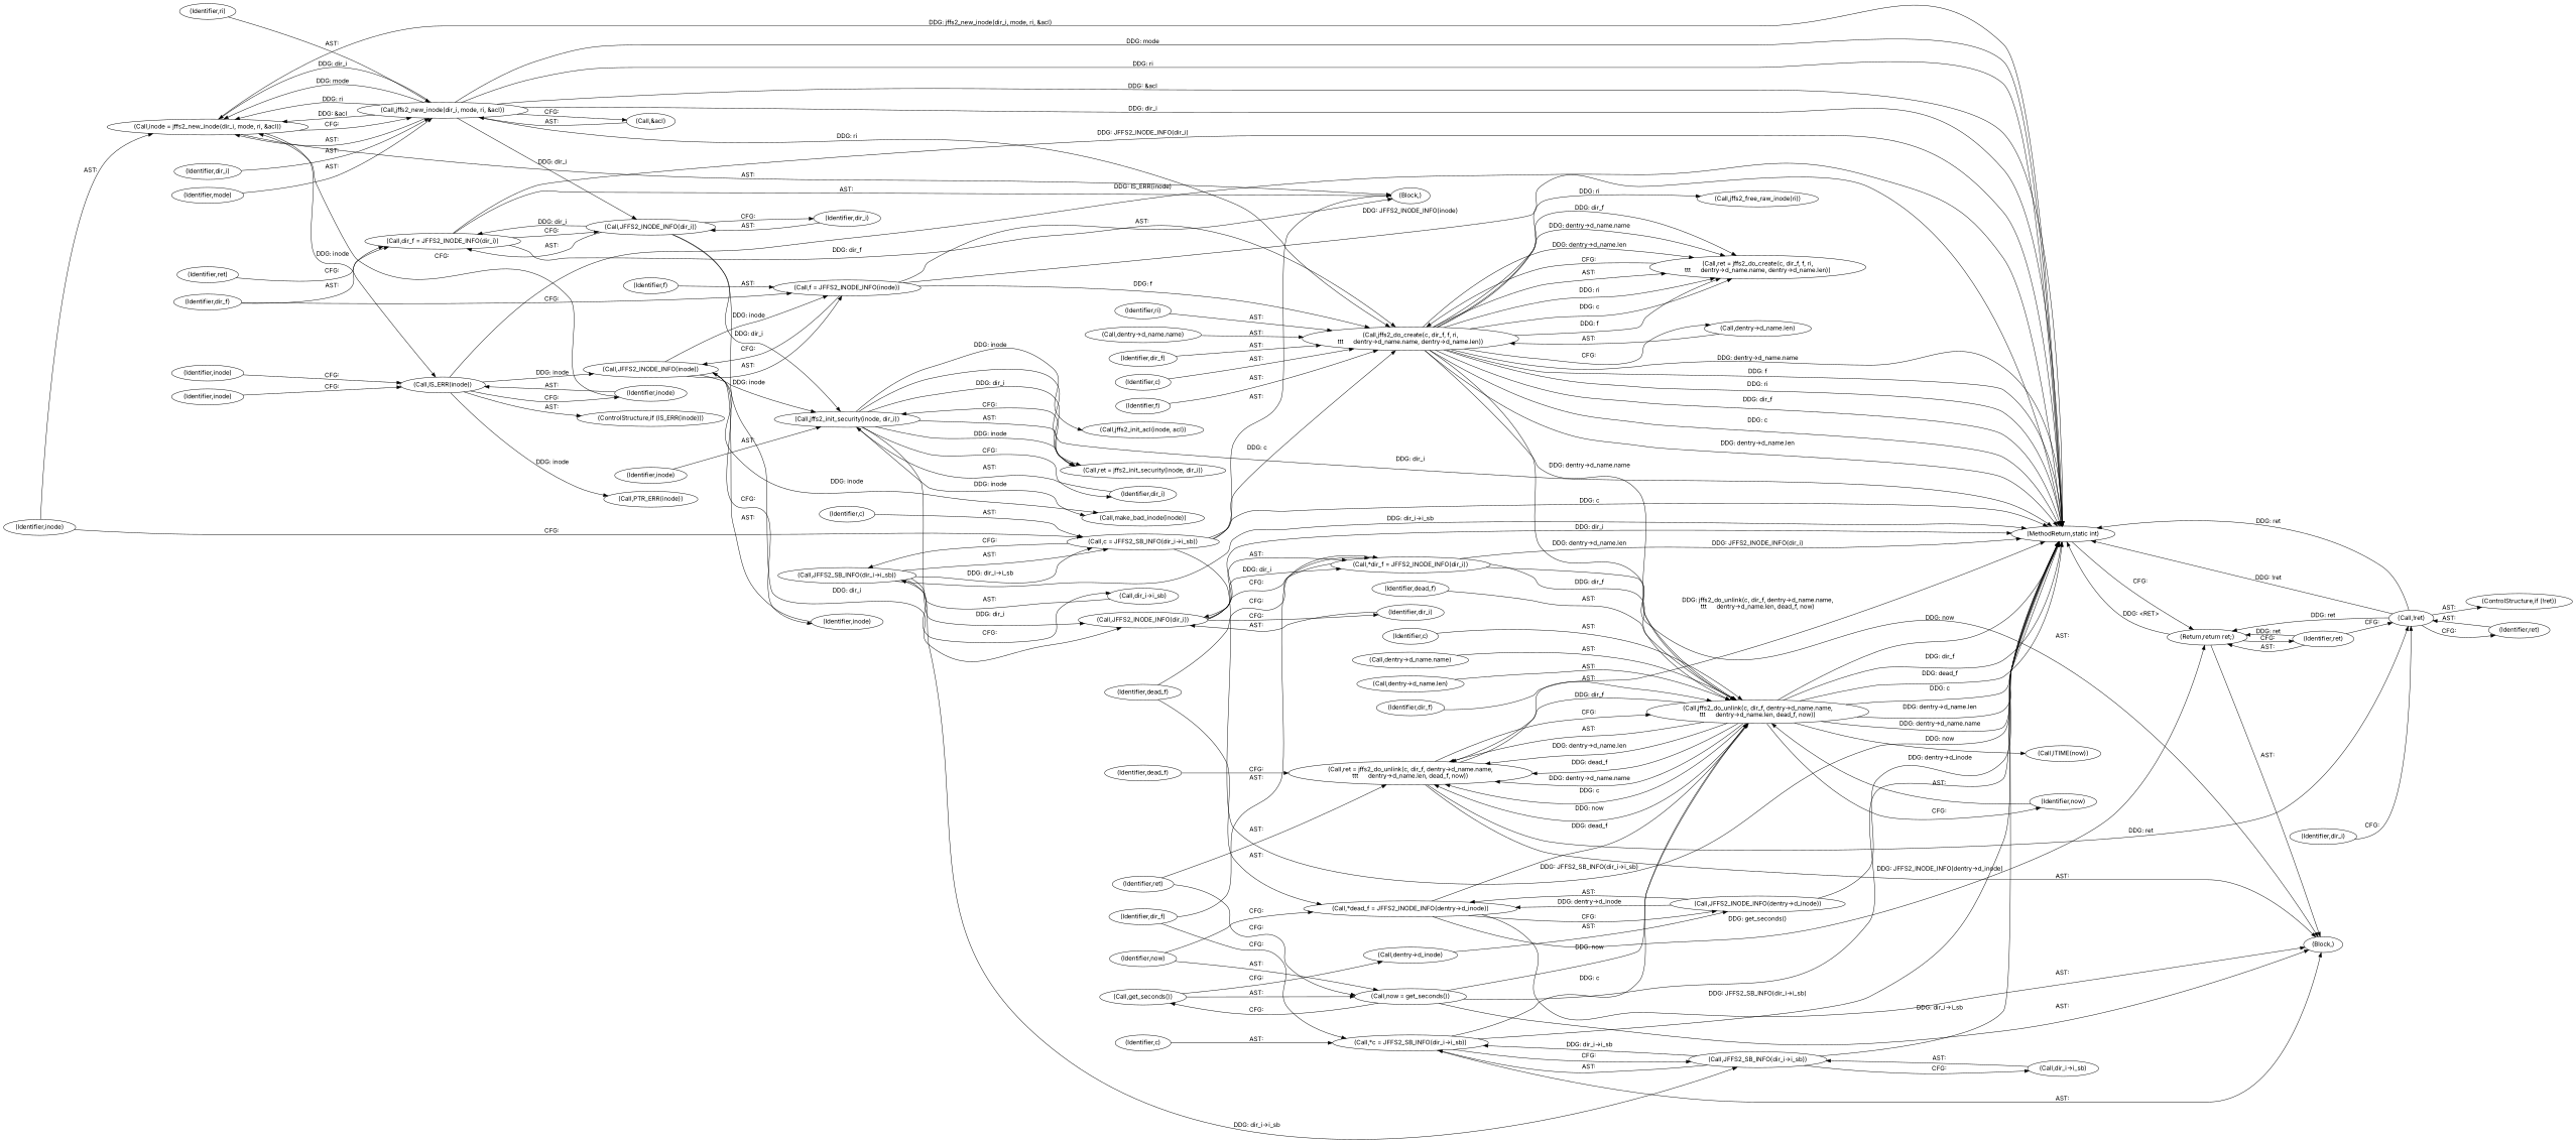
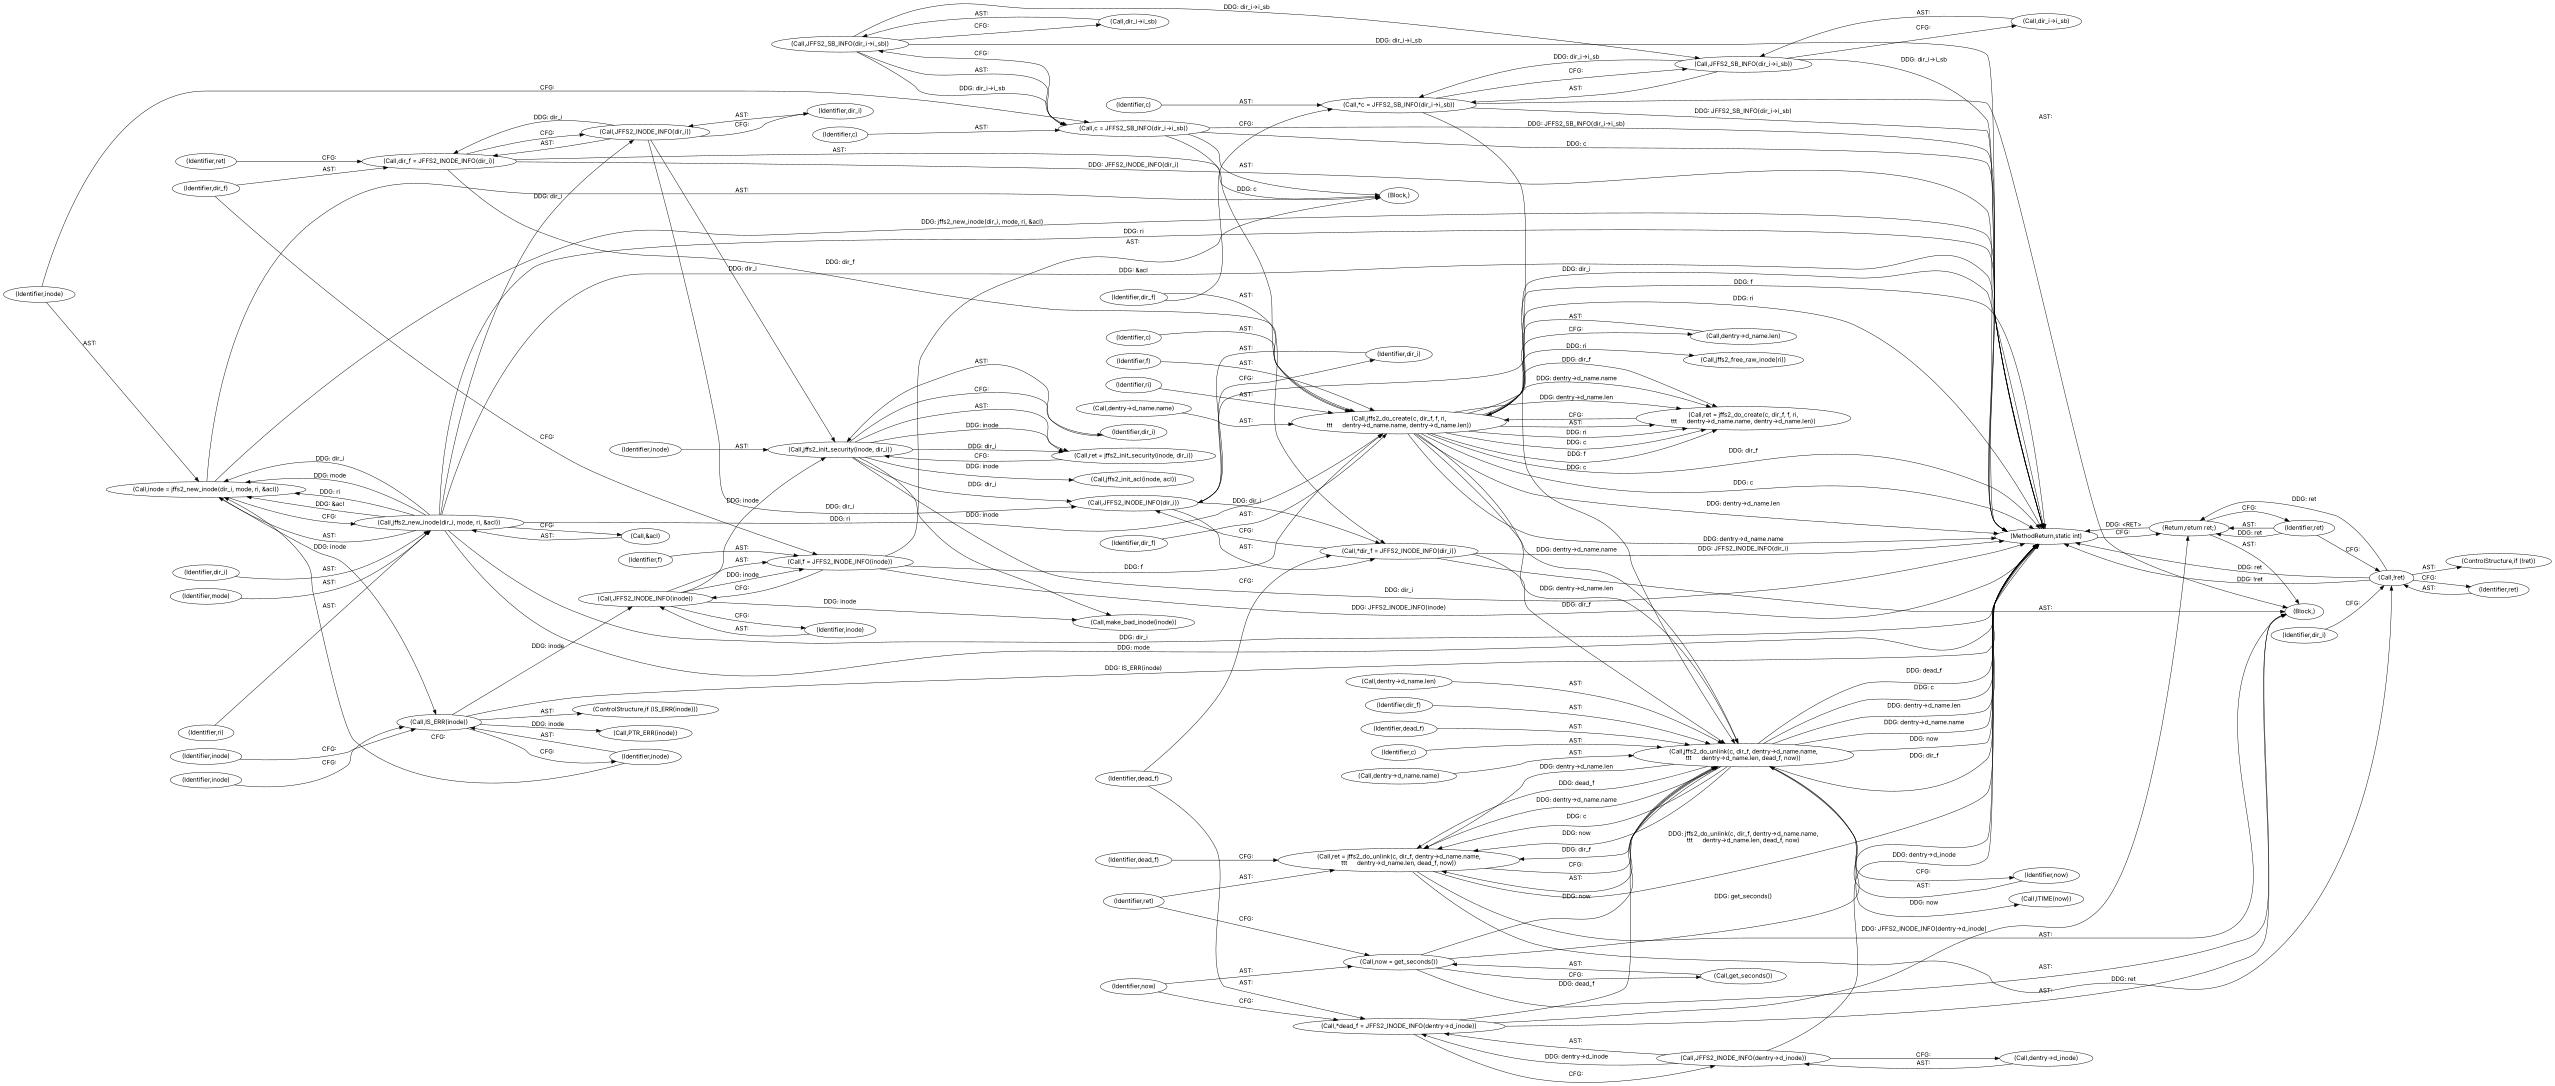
  digraph {
    fontname=Inter
    rankdir=LR
    node [fontname=Inter]
    edge [fontname=Inter]
    n1 [label="(Call,ret = jffs2_do_unlink(c, dir_f, dentry->d_name.name,\n\t\t\t      dentry->d_name.len, dead_f, now))"]
    n2 [label="(Call,jffs2_do_unlink(c, dir_f, dentry->d_name.name,\n\t\t\t      dentry->d_name.len, dead_f, now))"]
    n3 [label="(Call,!ret)"]
    n4 [label="(MethodReturn,static int)"]
    n5 [label="(Block,)"]
    n6 [label="(Identifier,now)"]
    n7 [label="(Call,ITIME(now))"]
    n8 [label="(Return,return ret;)"]
    n9 [label="(ControlStructure,if (!ret))"]
    n10 [label="(Identifier,ret)"]
    n11 [label="(Call,*c = JFFS2_SB_INFO(dir_i->i_sb))"]
    n12 [label="(Call,JFFS2_SB_INFO(dir_i->i_sb))"]
    n13 [label="(Call,dir_i->i_sb)"]
    n14 [label="(Call,JFFS2_SB_INFO(dir_i->i_sb))"]
    n15 [label="(Call,c = JFFS2_SB_INFO(dir_i->i_sb))"]
    n16 [label="(Call,dir_i->i_sb)"]
    n17 [label="(Call,jffs2_do_create(c, dir_f, f, ri,\n\t\t\t      dentry->d_name.name, dentry->d_name.len))"]
    n18 [label="(Block,)"]
    n19 [label="(Call,*dir_f = JFFS2_INODE_INFO(dir_i))"]
    n20 [label="(Call,JFFS2_INODE_INFO(dir_i))"]
    n21 [label="(Identifier,dir_i)"]
    n22 [label="(Call,JFFS2_INODE_INFO(dir_i))"]
    n23 [label="(Call,jffs2_init_security(inode, dir_i))"]
    n24 [label="(Call,dir_f = JFFS2_INODE_INFO(dir_i))"]
    n25 [label="(Identifier,dir_i)"]
    n26 [label="(Call,jffs2_init_acl(inode, acl))"]
    n27 [label="(Identifier,dir_i)"]
    n28 [label="(Call,ret = jffs2_init_security(inode, dir_i))"]
    n29 [label="(Call,make_bad_inode(inode))"]
    n30 [label="(Call,jffs2_new_inode(dir_i, mode, ri, &acl))"]
    n31 [label="(Call,inode = jffs2_new_inode(dir_i, mode, ri, &acl))"]
    n32 [label="(Call,&acl)"]
    n33 [label="(Call,IS_ERR(inode))"]
    n34 [label="(Call,jffs2_free_raw_inode(ri))"]
    n35 [label="(Call,ret = jffs2_do_create(c, dir_f, f, ri,\n\t\t\t      dentry->d_name.name, dentry->d_name.len))"]
    n36 [label="(Call,dentry->d_name.len)"]
    n37 [label="(Call,JFFS2_INODE_INFO(inode))"]
    n38 [label="(Call,f = JFFS2_INODE_INFO(inode))"]
    n39 [label="(Identifier,inode)"]
    n40 [label="(Identifier,inode)"]
    n41 [label="(Call,PTR_ERR(inode))"]
    n42 [label="(ControlStructure,if (IS_ERR(inode)))"]
    n43 [label="(Call,*dead_f = JFFS2_INODE_INFO(dentry->d_inode))"]
    n44 [label="(Call,JFFS2_INODE_INFO(dentry->d_inode))"]
    n45 [label="(Call,dentry->d_inode)"]
    n46 [label="(Call,now = get_seconds())"]
    n47 [label="(Call,get_seconds())"]
    n48 [label="(Identifier,ret)"]
    n49 [label="(Identifier,ret)"]
    n50 [label="(Identifier,inode)"]
    n51 [label="(Identifier,now)"]
    n52 [label="(Call,dentry->d_name.len)"]
    n53 [label="(Identifier,dir_i)"]
    n54 [label="(Identifier,dir_i)"]
    n55 [label="(Identifier,c)"]
    n56 [label="(Identifier,f)"]
    n57 [label="(Identifier,dead_f)"]
    n58 [label="(Identifier,ret)"]
    n59 [label="(Identifier,f)"]
    n60 [label="(Identifier,dir_f)"]
    n61 [label="(Identifier,ri)"]
    n62 [label="(Identifier,dead_f)"]
    n63 [label="(Identifier,inode)"]
    n64 [label="(Identifier,c)"]
    n65 [label="(Identifier,dir_f)"]
    n66 [label="(Identifier,mode)"]
    n67 [label="(Identifier,c)"]
    n68 [label="(Identifier,c)"]
    n69 [label="(Identifier,dir_f)"]
    n70 [label="(Identifier,inode)"]
    n71 [label="(Identifier,inode)"]
    n72 [label="(Call,dentry->d_name.name)"]
    n73 [label="(Identifier,dir_f)"]
    n74 [label="(Identifier,dead_f)"]
    n75 [label="(Call,dentry->d_name.name)"]
    n76 [label="(Identifier,ri)"]
    n1 -> n2 [label="CFG: "]
    n1 -> n3 [label="DDG: ret"]
    n1 -> n4 [label="DDG: jffs2_do_unlink(c, dir_f, dentry->d_name.name,\n\t\t\t      dentry->d_name.len, dead_f, now)"]
    n1 -> n5 [label="AST: "]
    n2 -> n1 [label="AST: "]
    n2 -> n1 [label="DDG: dentry->d_name.len"]
    n2 -> n1 [label="DDG: dead_f"]
    n2 -> n1 [label="DDG: dentry->d_name.name"]
    n2 -> n1 [label="DDG: c"]
    n2 -> n1 [label="DDG: now"]
    n2 -> n1 [label="DDG: dir_f"]
    n2 -> n4 [label="DDG: c"]
    n2 -> n4 [label="DDG: dentry->d_name.len"]
    n2 -> n4 [label="DDG: dentry->d_name.name"]
    n2 -> n4 [label="DDG: now"]
    n2 -> n4 [label="DDG: dir_f"]
    n2 -> n4 [label="DDG: dead_f"]
    n2 -> n6 [label="CFG: "]
    n2 -> n7 [label="DDG: now"]
    n3 -> n4 [label="DDG: ret"]
    n3 -> n4 [label="DDG: !ret"]
    n3 -> n8 [label="DDG: ret"]
    n3 -> n9 [label="AST: "]
    n3 -> n10 [label="CFG: "]
    n4 -> n8 [label="CFG: "]
    n6 -> n2 [label="AST: "]
    n8 -> n4 [label="DDG: <RET>"]
    n8 -> n5 [label="AST: "]
    n8 -> n48 [label="CFG: "]
    n10 -> n3 [label="AST: "]
    n11 -> n2 [label="DDG: c"]
    n11 -> n4 [label="DDG: JFFS2_SB_INFO(dir_i->i_sb)"]
    n11 -> n5 [label="AST: "]
    n11 -> n12 [label="CFG: "]
    n12 -> n4 [label="DDG: dir_i->i_sb"]
    n12 -> n11 [label="AST: "]
    n12 -> n11 [label="DDG: dir_i->i_sb"]
    n12 -> n13 [label="CFG: "]
    n13 -> n12 [label="AST: "]
    n14 -> n4 [label="DDG: dir_i->i_sb"]
    n14 -> n12 [label="DDG: dir_i->i_sb"]
    n14 -> n15 [label="AST: "]
    n14 -> n15 [label="DDG: dir_i->i_sb"]
    n14 -> n16 [label="CFG: "]
    n15 -> n4 [label="DDG: c"]
    n15 -> n4 [label="DDG: JFFS2_SB_INFO(dir_i->i_sb)"]
    n15 -> n14 [label="CFG: "]
    n15 -> n17 [label="DDG: c"]
    n15 -> n18 [label="AST: "]
    n16 -> n14 [label="AST: "]
    n17 -> n2 [label="DDG: dentry->d_name.name"]
    n17 -> n2 [label="DDG: dentry->d_name.len"]
    n17 -> n4 [label="DDG: dentry->d_name.name"]
    n17 -> n4 [label="DDG: f"]
    n17 -> n4 [label="DDG: ri"]
    n17 -> n4 [label="DDG: dir_f"]
    n17 -> n4 [label="DDG: c"]
    n17 -> n4 [label="DDG: dentry->d_name.len"]
    n17 -> n34 [label="DDG: ri"]
    n17 -> n35 [label="AST: "]
    n17 -> n35 [label="DDG: ri"]
    n17 -> n35 [label="DDG: c"]
    n17 -> n35 [label="DDG: f"]
    n17 -> n35 [label="DDG: dir_f"]
    n17 -> n35 [label="DDG: dentry->d_name.name"]
    n17 -> n35 [label="DDG: dentry->d_name.len"]
    n17 -> n36 [label="CFG: "]
    n19 -> n2 [label="DDG: dir_f"]
    n19 -> n4 [label="DDG: JFFS2_INODE_INFO(dir_i)"]
    n19 -> n5 [label="AST: "]
    n19 -> n20 [label="CFG: "]
    n20 -> n4 [label="DDG: dir_i"]
    n20 -> n19 [label="AST: "]
    n20 -> n19 [label="DDG: dir_i"]
    n20 -> n21 [label="CFG: "]
    n21 -> n20 [label="AST: "]
    n22 -> n20 [label="DDG: dir_i"]
    n22 -> n23 [label="DDG: dir_i"]
    n22 -> n24 [label="AST: "]
    n22 -> n24 [label="DDG: dir_i"]
    n22 -> n25 [label="CFG: "]
    n23 -> n4 [label="DDG: dir_i"]
    n23 -> n20 [label="DDG: dir_i"]
    n23 -> n26 [label="DDG: inode"]
    n23 -> n27 [label="CFG: "]
    n23 -> n28 [label="AST: "]
    n23 -> n28 [label="DDG: inode"]
    n23 -> n28 [label="DDG: dir_i"]
    n23 -> n29 [label="DDG: inode"]
    n24 -> n4 [label="DDG: JFFS2_INODE_INFO(dir_i)"]
    n24 -> n17 [label="DDG: dir_f"]
    n24 -> n18 [label="AST: "]
    n24 -> n22 [label="CFG: "]
    n25 -> n22 [label="AST: "]
    n27 -> n23 [label="AST: "]
    n28 -> n23 [label="CFG: "]
    n30 -> n4 [label="DDG: dir_i"]
    n30 -> n4 [label="DDG: mode"]
    n30 -> n4 [label="DDG: ri"]
    n30 -> n4 [label="DDG: &acl"]
    n30 -> n17 [label="DDG: ri"]
    n30 -> n22 [label="DDG: dir_i"]
    n30 -> n31 [label="AST: "]
    n30 -> n31 [label="DDG: dir_i"]
    n30 -> n31 [label="DDG: mode"]
    n30 -> n31 [label="DDG: ri"]
    n30 -> n31 [label="DDG: &acl"]
    n30 -> n32 [label="CFG: "]
    n31 -> n4 [label="DDG: jffs2_new_inode(dir_i, mode, ri, &acl)"]
    n31 -> n18 [label="AST: "]
    n31 -> n30 [label="CFG: "]
    n31 -> n33 [label="DDG: inode"]
    n32 -> n30 [label="AST: "]
    n33 -> n4 [label="DDG: IS_ERR(inode)"]
    n33 -> n37 [label="DDG: inode"]
    n33 -> n40 [label="CFG: "]
    n33 -> n41 [label="DDG: inode"]
    n33 -> n42 [label="AST: "]
    n35 -> n17 [label="CFG: "]
    n36 -> n17 [label="AST: "]
    n37 -> n23 [label="DDG: inode"]
    n37 -> n29 [label="DDG: inode"]
    n37 -> n38 [label="AST: "]
    n37 -> n38 [label="DDG: inode"]
    n37 -> n39 [label="CFG: "]
    n38 -> n4 [label="DDG: JFFS2_INODE_INFO(inode)"]
    n38 -> n17 [label="DDG: f"]
    n38 -> n18 [label="AST: "]
    n38 -> n37 [label="CFG: "]
    n39 -> n37 [label="AST: "]
    n40 -> n31 [label="CFG: "]
    n40 -> n33 [label="AST: "]
    n43 -> n2 [label="DDG: dead_f"]
    n43 -> n5 [label="AST: "]
    n43 -> n8 [label="DDG: JFFS2_INODE_INFO(dentry->d_inode)"]
    n43 -> n44 [label="CFG: "]
    n44 -> n4 [label="DDG: dentry->d_inode"]
    n44 -> n43 [label="AST: "]
    n44 -> n43 [label="DDG: dentry->d_inode"]
-   n47 -> n45 [label="CFG: "]
+   n44 -> n45 [label="CFG: "]
    n45 -> n44 [label="AST: "]
    n46 -> n2 [label="DDG: now"]
    n46 -> n4 [label="DDG: get_seconds()"]
    n46 -> n5 [label="AST: "]
    n46 -> n47 [label="CFG: "]
    n47 -> n46 [label="AST: "]
    n48 -> n3 [label="CFG: "]
    n48 -> n8 [label="AST: "]
    n48 -> n8 [label="DDG: ret"]
    n49 -> n1 [label="AST: "]
    n49 -> n46 [label="CFG: "]
    n50 -> n23 [label="AST: "]
    n51 -> n43 [label="CFG: "]
    n51 -> n46 [label="AST: "]
    n52 -> n2 [label="AST: "]
    n53 -> n3 [label="CFG: "]
    n54 -> n30 [label="AST: "]
    n55 -> n17 [label="AST: "]
    n56 -> n17 [label="AST: "]
    n57 -> n19 [label="CFG: "]
    n57 -> n43 [label="AST: "]
    n58 -> n24 [label="CFG: "]
    n59 -> n38 [label="AST: "]
    n60 -> n2 [label="AST: "]
    n61 -> n17 [label="AST: "]
    n62 -> n2 [label="AST: "]
    n63 -> n33 [label="CFG: "]
    n64 -> n15 [label="AST: "]
    n65 -> n24 [label="AST: "]
    n65 -> n38 [label="CFG: "]
    n66 -> n30 [label="AST: "]
    n67 -> n11 [label="AST: "]
    n68 -> n2 [label="AST: "]
    n69 -> n11 [label="CFG: "]
    n69 -> n19 [label="AST: "]
    n70 -> n33 [label="CFG: "]
    n71 -> n15 [label="CFG: "]
    n71 -> n31 [label="AST: "]
    n72 -> n17 [label="AST: "]
    n73 -> n17 [label="AST: "]
    n74 -> n1 [label="CFG: "]
    n75 -> n2 [label="AST: "]
    n76 -> n30 [label="AST: "]
  }
